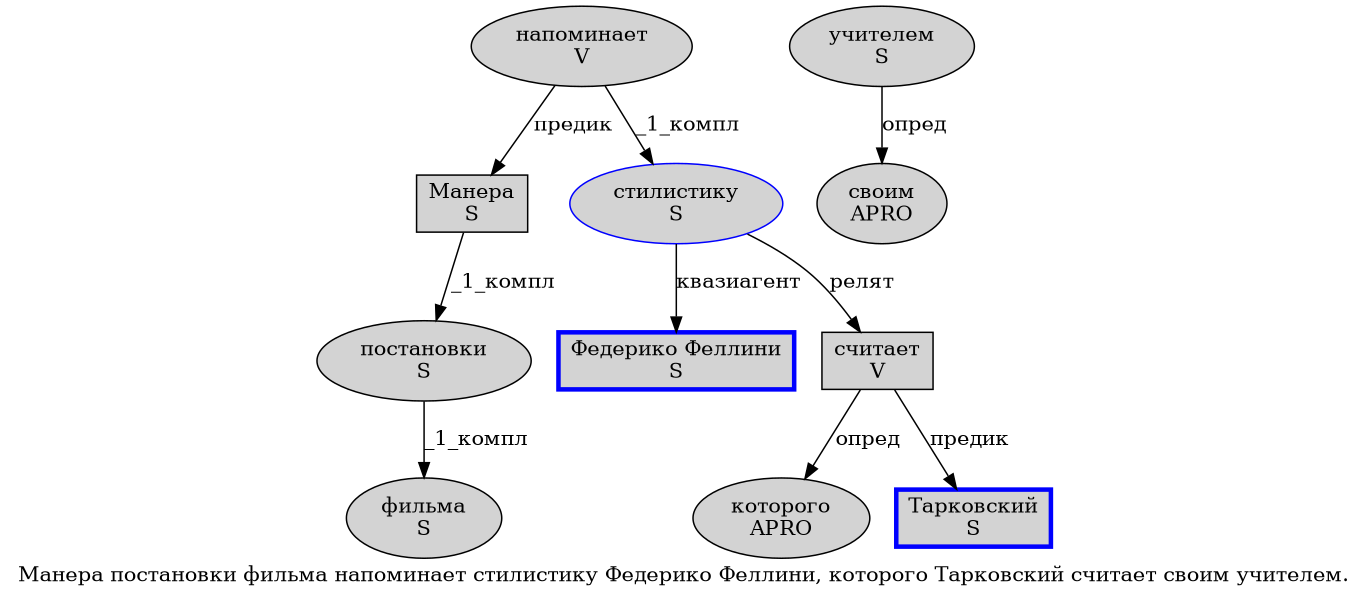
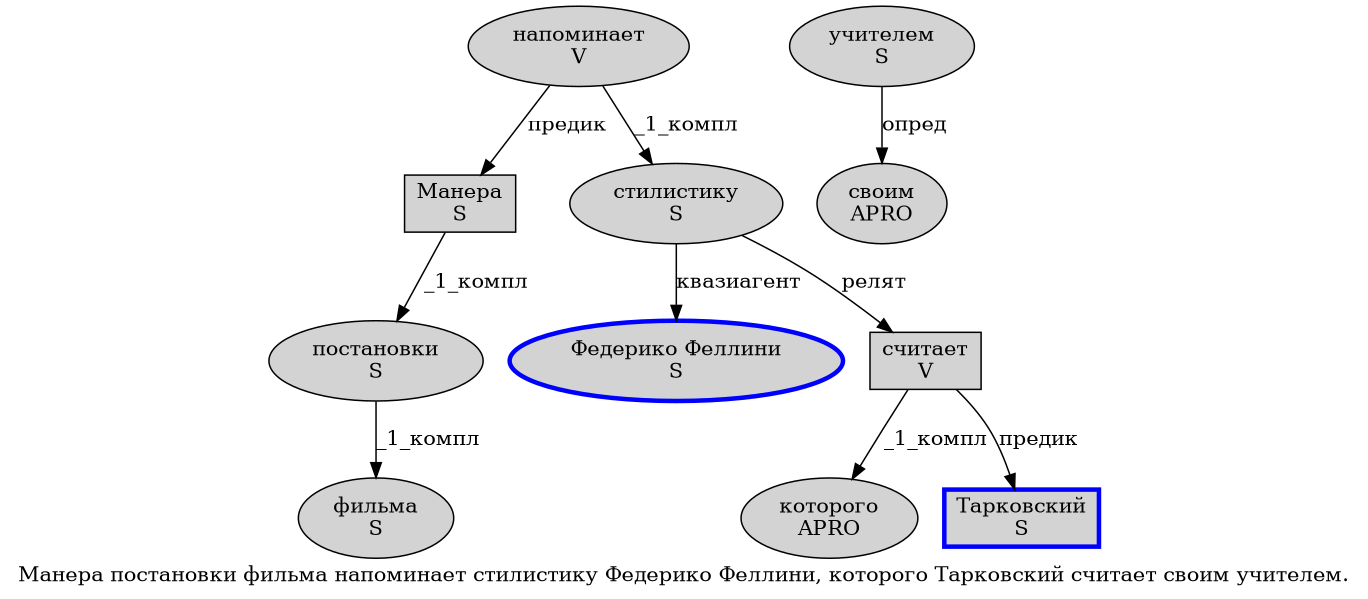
  digraph {
    label="Манера постановки фильма напоминает стилистику Федерико Феллини, которого Тарковский считает своим учителем."
    node [fillcolor=lightgray penwidth=1 shape=ellipse style=filled]
    n1 [label="Манера\nS" shape=box]
    n2 [label="постановки\nS"]
    n3 [label="фильма\nS"]
    n4 [label="напоминает\nV"]
-   n5 [label="стилистику\nS" color=blue]
-   n6 [color=blue label="Федерико Феллини\nS" penwidth=3 shape=box]
+   n5 [label="стилистику\nS"]
+   n6 [color=blue label="Федерико Феллини\nS" penwidth=3]
    n7 [label="считает\nV" shape=box]
    n8 [label="которого\nAPRO"]
    n9 [color=blue label="Тарковский\nS" penwidth=3 shape=box]
    n10 [label="учителем\nS"]
    n11 [label="своим\nAPRO"]
    n1 -> n2 [label="_1_компл"]
    n2 -> n3 [label="_1_компл"]
    n4 -> n1 [label="предик"]
    n4 -> n5 [label="_1_компл"]
    n5 -> n6 [label="квазиагент"]
    n5 -> n7 [label="релят"]
-   n7 -> n8 [label="опред"]
+   n7 -> n8 [label="_1_компл"]
    n7 -> n9 [label="предик"]
    n10 -> n11 [label="опред"]
  }
